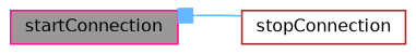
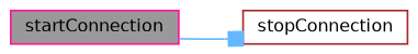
  digraph {
    rankdir=LR
    node [fontname=Helvetica fontsize=10 shape=box style=filled]
    n1 [color=deeppink fillcolor=grey60 fontcolor=black height=0.2 label=startConnection width=0.4]
    n2 [color=brown fillcolor=white height=0.2 label=stopConnection width=0.4]
-   n2 -> n1 [color=steelblue1 fontname=Helvetica fontsize=10 labelfontname=Helvetica labelfontsize=10 style=solid arrowhead=box]
+   n1 -> n2 [color=steelblue1 fontname=Helvetica fontsize=10 labelfontname=Helvetica labelfontsize=10 style=solid arrowhead=box]
  }
